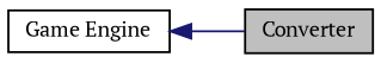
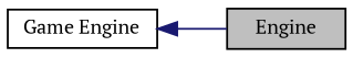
  digraph {
    rankdir=LR
    fontname="PT Serif"
    node [color=black fontname="PT Serif" fontsize=10 shape=record style=filled]
-   n1 [fillcolor=grey75 fontcolor=black height=0.2 label=Converter width=0.4]
+   n1 [fillcolor=grey75 fontcolor=black height=0.2 label=Engine width=0.4]
    n2 [fillcolor=white height=0.2 label="Game Engine" width=0.4]
    n2 -> n1 [color=midnightblue dir=back fontname="PT Serif" fontsize=10 labelfontname=Helvetica labelfontsize=10 shape=plaintext style=solid]
  }
